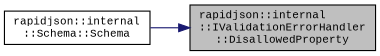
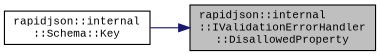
  digraph {
    rankdir=RL
    fontname="Liberation Mono"
    node [color=black fontname="Liberation Mono" fontsize=10 shape=record style=filled]
    n1 [fillcolor=grey75 fontcolor=black height=0.2 label="rapidjson::internal\l::IValidationErrorHandler\l::DisallowedProperty" width=0.4]
-   n2 [fillcolor=white height=0.2 label="rapidjson::internal\l::Schema::Schema" width=0.4]
+   n2 [fillcolor=white height=0.2 label="rapidjson::internal\l::Schema::Key" width=0.4]
    n1 -> n2 [color=midnightblue dir=back fontname="Liberation Mono" fontsize=10 labelfontname=Helvetica labelfontsize=10 style=solid]
  }
